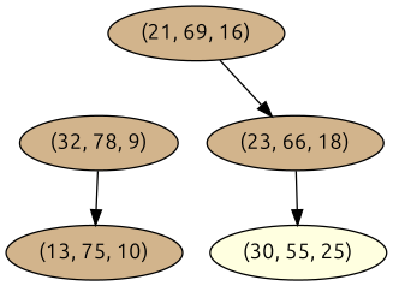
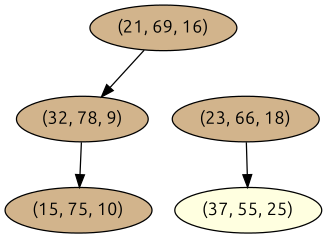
  digraph {
    fontname=Ubuntu
    node [fillcolor=tan fontname=Ubuntu style=filled]
    edge [fontname=Ubuntu]
    n1 [label="(32, 78, 9)"]
-   "(13, 75, 10)"
+   "(13, 75, 10)" [label="(15, 75, 10)"]
    "(21, 69, 16)"
    "(23, 66, 18)"
-   "(37, 55, 25)" [fillcolor=lightyellow label="(30, 55, 25)"]
+   "(37, 55, 25)" [fillcolor=lightyellow]
    n1 -> "(13, 75, 10)"
-   "(21, 69, 16)" -> "(23, 66, 18)"
+   "(21, 69, 16)" -> n1
    "(23, 66, 18)" -> "(37, 55, 25)"
  }
